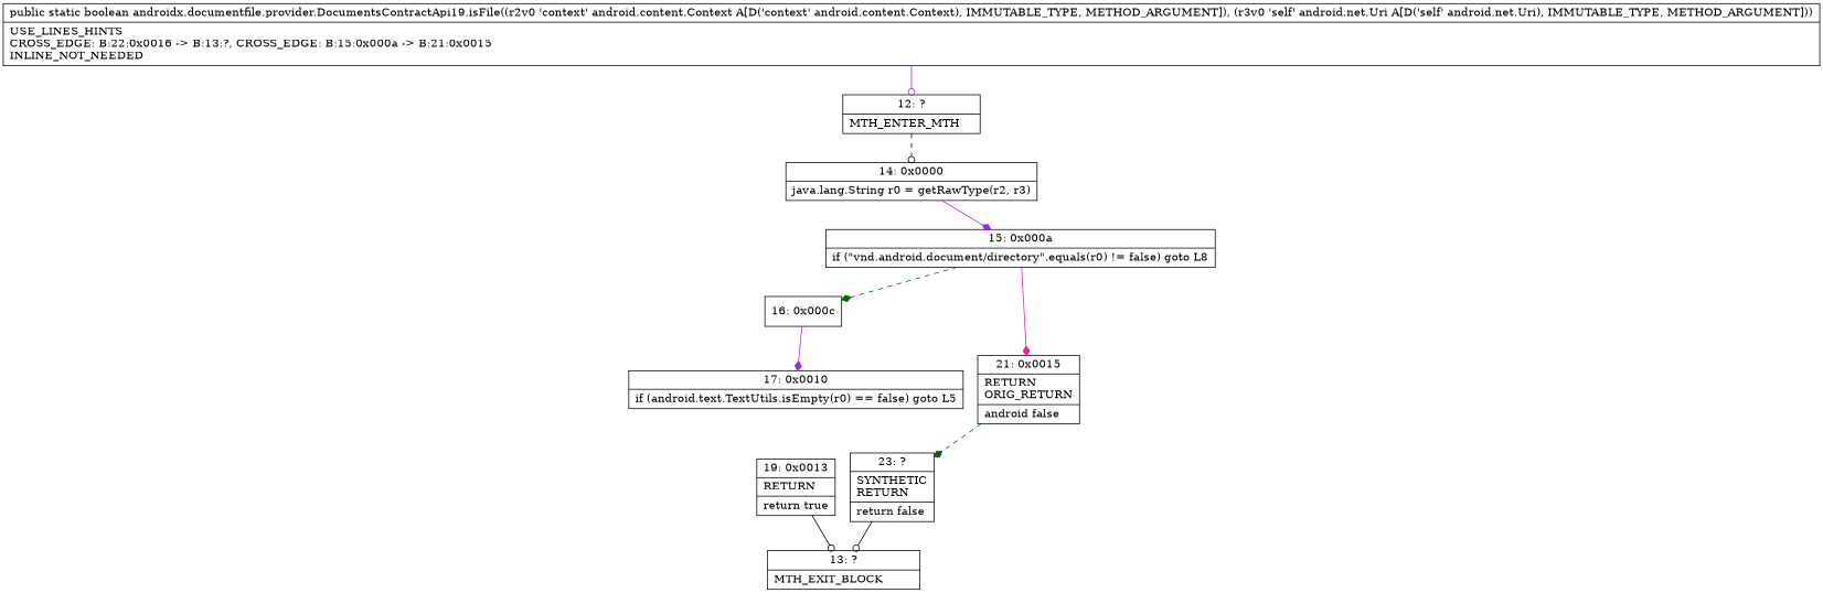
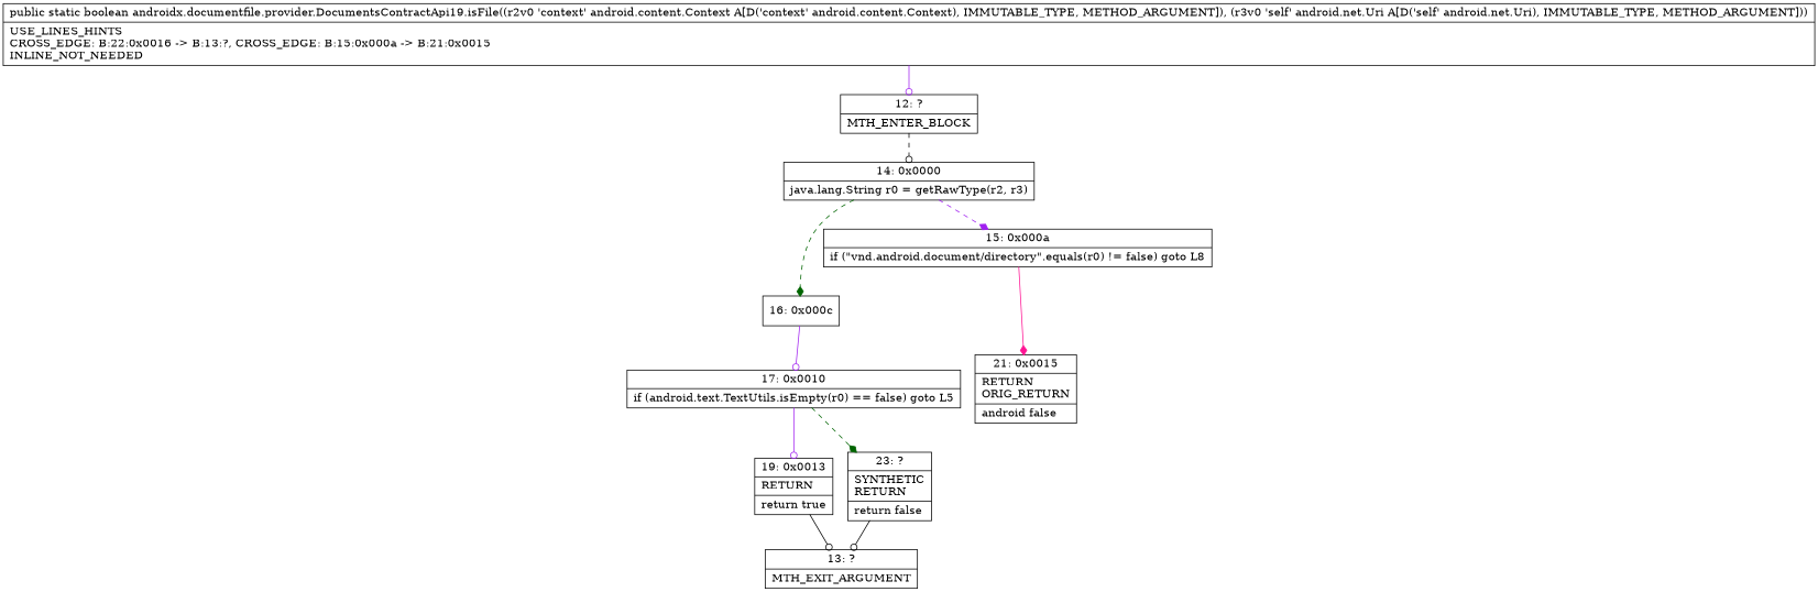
  digraph {
    node [shape=record]
    edge [arrowhead=odot color=purple]
-   n1 [label="{12\:\ ?|MTH_ENTER_MTH\l}"]
+   n1 [label="{12\:\ ?|MTH_ENTER_BLOCK\l}"]
    n2 [label="{14\:\ 0x0000|java.lang.String r0 = getRawType(r2, r3)\l}"]
    n3 [label="{15\:\ 0x000a|if (\"vnd.android.document\/directory\".equals(r0) != false) goto L8\l}"]
    n4 [label="{16\:\ 0x000c}"]
    n5 [label="{21\:\ 0x0015|RETURN\lORIG_RETURN\l|android false\l}"]
    n6 [label="{17\:\ 0x0010|if (android.text.TextUtils.isEmpty(r0) == false) goto L5\l}"]
    n7 [label="{19\:\ 0x0013|RETURN\l|return true\l}"]
    n8 [label="{23\:\ ?|SYNTHETIC\lRETURN\l|return false\l}"]
-   n9 [label="{13\:\ ?|MTH_EXIT_BLOCK\l}"]
+   n9 [label="{13\:\ ?|MTH_EXIT_ARGUMENT\l}"]
    n10 [label="{public static boolean androidx.documentfile.provider.DocumentsContractApi19.isFile((r2v0 'context' android.content.Context A[D('context' android.content.Context), IMMUTABLE_TYPE, METHOD_ARGUMENT]), (r3v0 'self' android.net.Uri A[D('self' android.net.Uri), IMMUTABLE_TYPE, METHOD_ARGUMENT]))  | USE_LINES_HINTS\lCROSS_EDGE: B:22:0x0016 \-\> B:13:?, CROSS_EDGE: B:15:0x000a \-\> B:21:0x0015\lINLINE_NOT_NEEDED\l}"]
    n1 -> n2 [color=black style=dashed]
-   n2 -> n3 [arrowhead=diamond]
-   n3 -> n4 [arrowhead=diamond color=darkgreen style=dashed]
+   n2 -> n3 [arrowhead=diamond style=dashed]
+   n2 -> n4 [arrowhead=diamond color=darkgreen style=dashed]
    n3 -> n5 [arrowhead=diamond color=deeppink]
-   n4 -> n6 [arrowhead=diamond]
-   n5 -> n8 [arrowhead=diamond color=darkgreen style=dashed]
+   n4 -> n6
+   n6 -> n7
+   n6 -> n8 [arrowhead=diamond color=darkgreen style=dashed]
    n7 -> n9 [color=black]
    n8 -> n9 [color=black]
    n10 -> n1
  }
